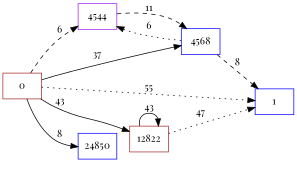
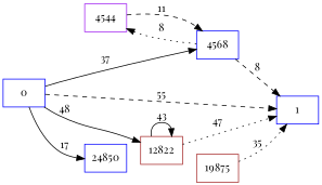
  digraph {
    fontname="Playfair Display"
    rankdir=LR
    node [color=blue fontname="Playfair Display" shape=rectangle]
    edge [fontname="Playfair Display" style=dashed]
    4544 [color=purple]
    4568
    1
    12822 [color=brown]
+   19875 [color=brown]
    24850
-   0 [color=brown]
+   0
    4544 -> 4568 [label=11]
-   4568 -> 4544 [label=6 style=dotted]
+   4568 -> 4544 [label=8 style=dotted]
    4568 -> 1 [label=8]
    12822 -> 1 [label=47 style=dotted]
    12822 -> 12822 [label=43 style=solid]
-   0 -> 4544 [label=6]
+   19875 -> 1 [label=35 style=dotted]
    0 -> 4568 [label=37 style=solid]
-   0 -> 1 [label=55 style=dotted]
-   0 -> 12822 [label=43 style=solid]
-   0 -> 24850 [label=8 style=solid]
+   0 -> 1 [label=55]
+   0 -> 12822 [label=48 style=solid]
+   0 -> 24850 [label=17 style=solid]
  }
